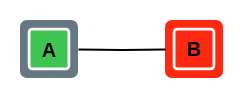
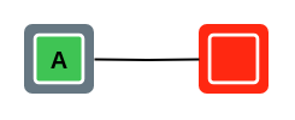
  <mxCell id="0" />
  <mxCell id="1" parent="0" />
  <mxCell id="2" value="" style="group" vertex="1" connectable="0" parent="1"><mxGeometry x="165" y="20" width="58" height="58" as="geometry" /></mxCell>
  <mxCell id="3" value="" style="shape=image;imageAspect=0;aspect=fixed;verticalLabelPosition=bottom;verticalAlign=top;image=data:image/svg+xml,PHN2ZyB4bWxucz0iaHR0cDovL3d3dy53My5vcmcvMjAwMC9zdmciIHdpZHRoPSIxMjgiIGhlaWdodD0iMTI4IiB2aWV3Qm94PSIwIDAgMTI4IDEyOCIgZmlsbD0ibm9uZSI+JiN4YTs8cmVjdCB3aWR0aD0iMTI4IiBoZWlnaHQ9IjEyOCIgcng9IjE1IiBmaWxsPSIjRkYyODExIi8+JiN4YTs8cmVjdCB4PSIyMC4wNjY3IiB5PSIyMC4wNjY3IiB3aWR0aD0iODcuODY2NyIgaGVpZ2h0PSI4Ny44NjY3IiByeD0iNyIgZmlsbD0iI0ZGMjgxMSIgc3Ryb2tlPSJ3aGl0ZSIgc3Ryb2tlLXdpZHRoPSI2Ii8+JiN4YTs8L3N2Zz4=;" vertex="1" parent="2"><mxGeometry width="58" height="58" as="geometry" /></mxCell>
- <mxCell id="4" value="&lt;b&gt;&lt;font style=&quot;font-size: 20px&quot;&gt;B&lt;/font&gt;&lt;/b&gt;" style="text;html=1;strokeColor=none;fillColor=none;align=center;verticalAlign=middle;whiteSpace=wrap;rounded=0;" vertex="1" parent="2"><mxGeometry x="9" y="18" width="40" height="20" as="geometry" /></mxCell>
  <mxCell id="5" style="edgeStyle=orthogonalEdgeStyle;rounded=0;orthogonalLoop=1;jettySize=auto;html=1;exitX=1;exitY=0.5;exitDx=0;exitDy=0;entryX=0;entryY=0.5;entryDx=0;entryDy=0;startArrow=none;startFill=0;endArrow=none;endFill=0;strokeWidth=2;" edge="1" parent="1" target="3"><mxGeometry relative="1" as="geometry"><mxPoint x="78" y="49" as="sourcePoint" /></mxGeometry></mxCell>
  <mxCell id="6" value="" style="group" vertex="1" connectable="0" parent="1"><mxGeometry x="20" y="20" width="58" height="58" as="geometry" /></mxCell>
  <mxCell id="7" value="" style="shape=image;imageAspect=0;aspect=fixed;verticalLabelPosition=bottom;verticalAlign=top;image=data:image/svg+xml,PHN2ZyB4bWxucz0iaHR0cDovL3d3dy53My5vcmcvMjAwMC9zdmciIHdpZHRoPSIxMjgiIGhlaWdodD0iMTI4IiB2aWV3Qm94PSIwIDAgMTI4IDEyOCIgZmlsbD0ibm9uZSI+JiN4YTs8cmVjdCB3aWR0aD0iMTI4IiBoZWlnaHQ9IjEyOCIgcng9IjE1IiBmaWxsPSIjNjY3NzgyIi8+JiN4YTs8cmVjdCB4PSIyMC4wNjY3IiB5PSIyMC4wNjY3IiB3aWR0aD0iODcuODY2NyIgaGVpZ2h0PSI4Ny44NjY3IiByeD0iNyIgZmlsbD0iIzNGQzQ1NCIgc3Ryb2tlPSJ3aGl0ZSIgc3Ryb2tlLXdpZHRoPSI2Ii8+JiN4YTs8L3N2Zz4=;" vertex="1" parent="6"><mxGeometry width="58" height="58" as="geometry" /></mxCell>
  <mxCell id="8" value="&lt;b&gt;&lt;font style=&quot;font-size: 20px&quot;&gt;A&lt;/font&gt;&lt;/b&gt;" style="text;html=1;strokeColor=none;fillColor=none;align=center;verticalAlign=middle;whiteSpace=wrap;rounded=0;" vertex="1" parent="6"><mxGeometry x="9" y="19" width="40" height="20" as="geometry" /></mxCell>
